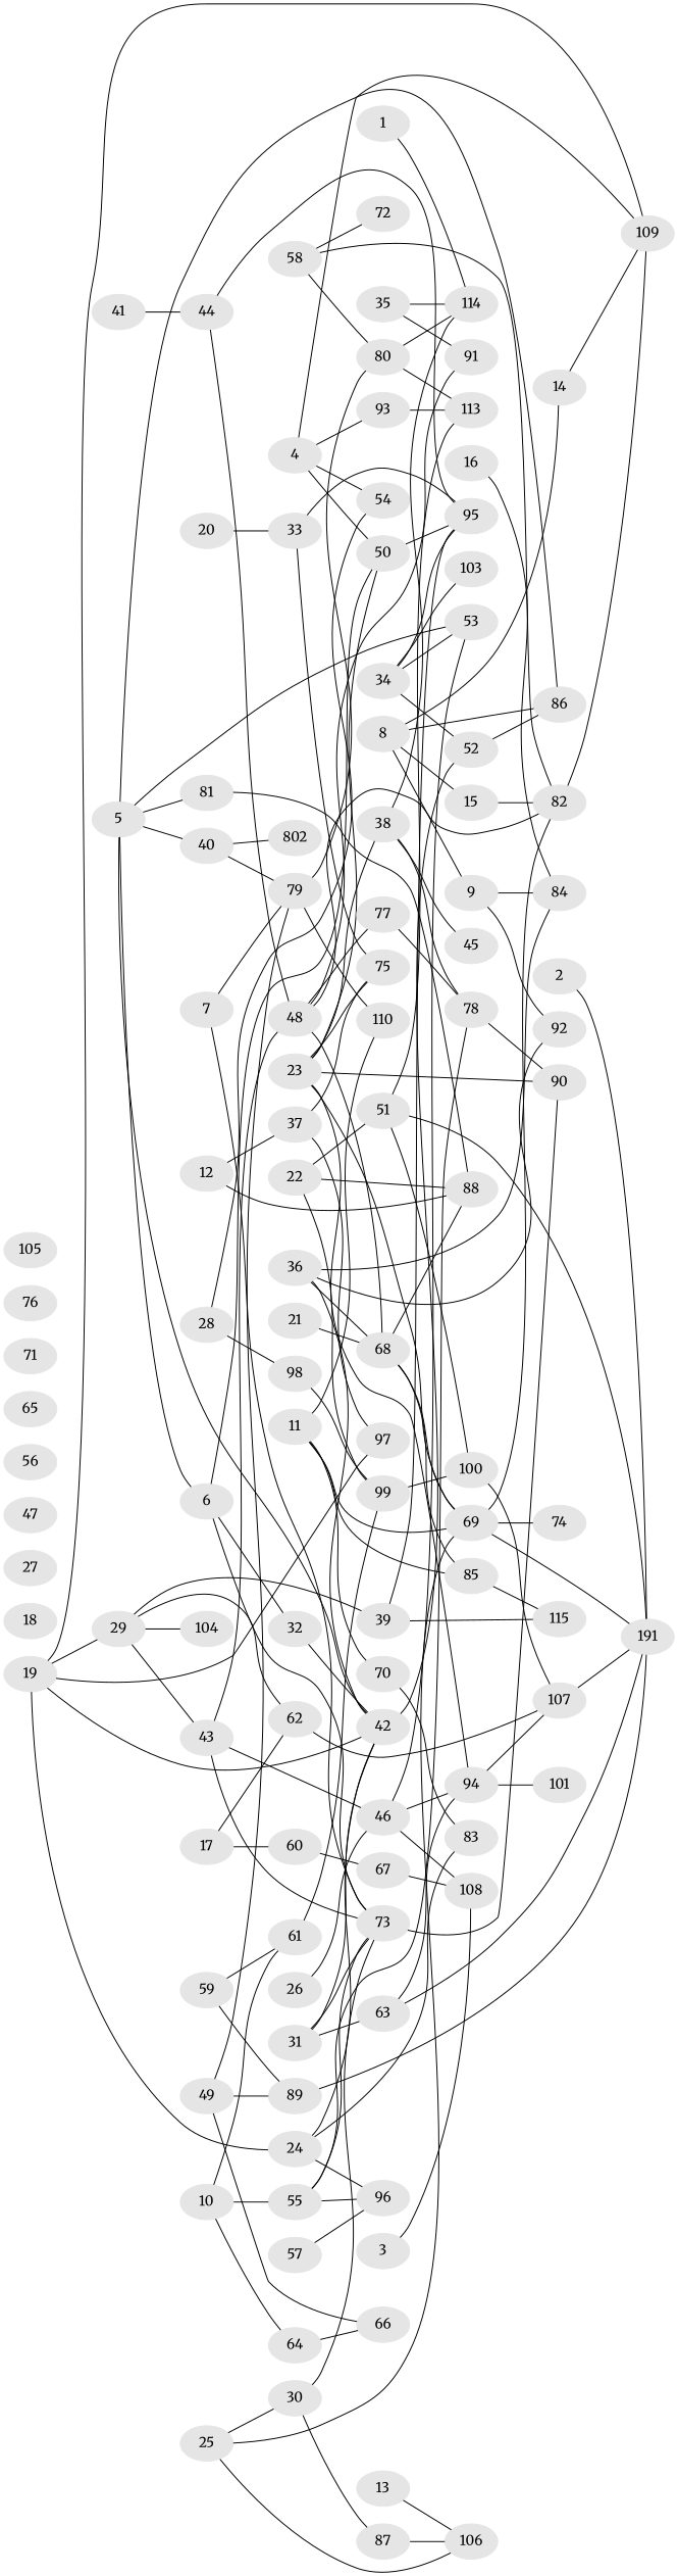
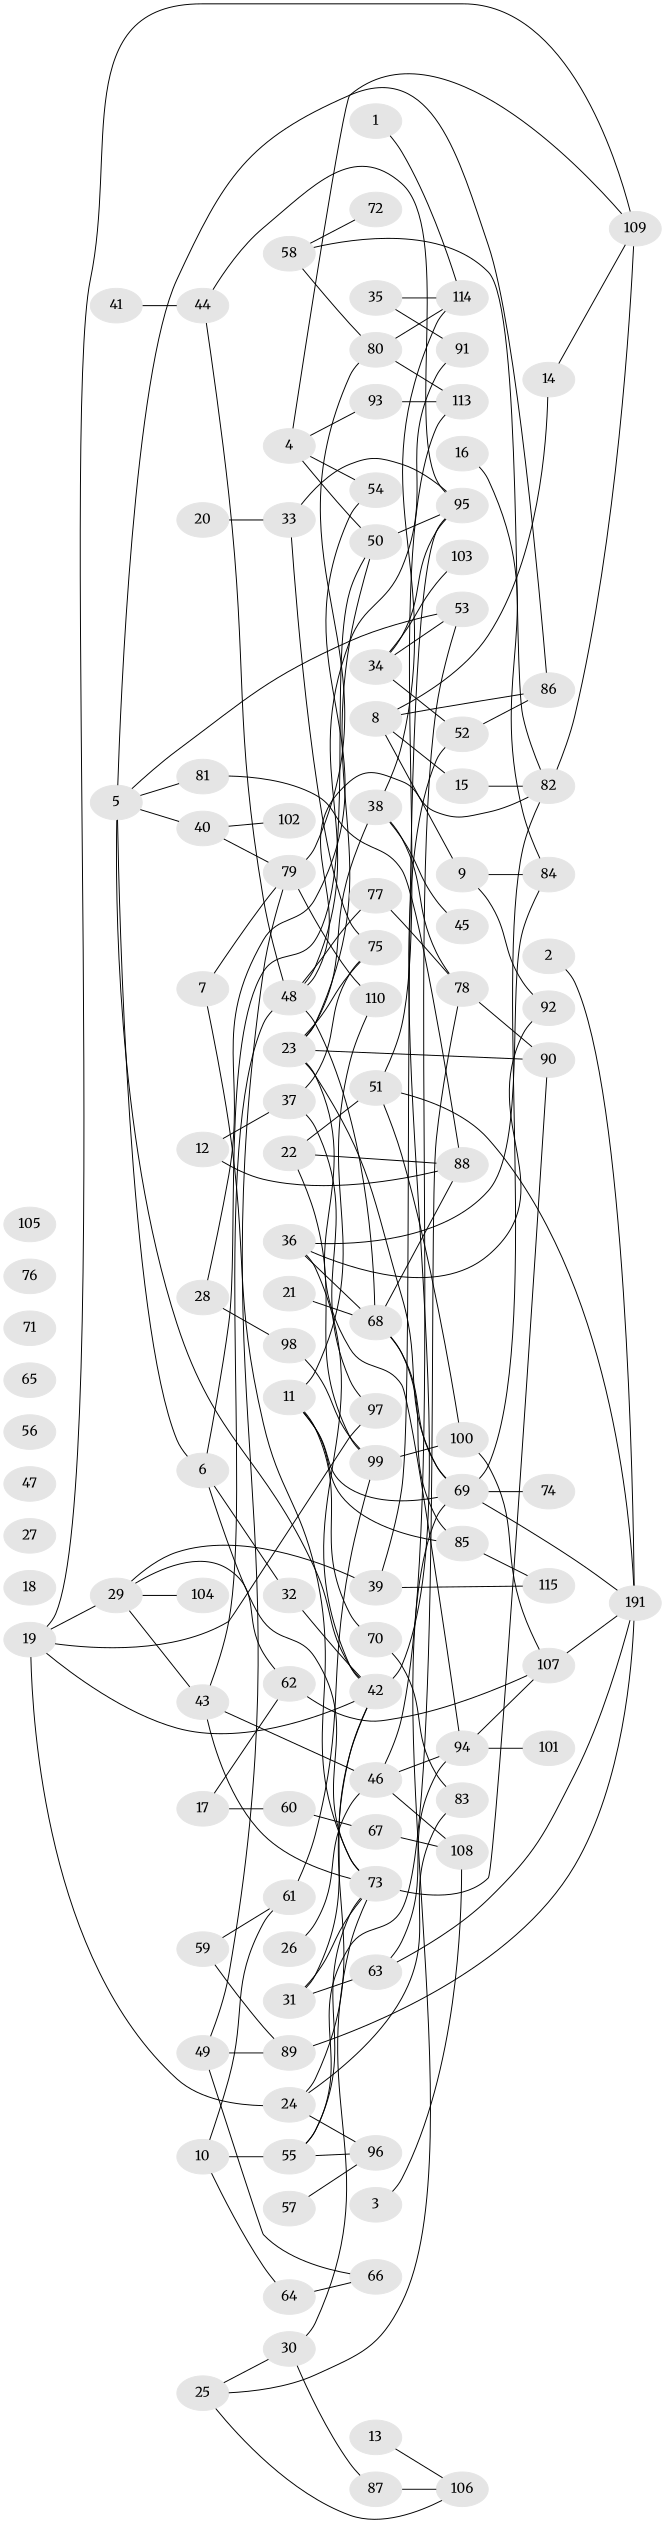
  graph {
    fontname=Merriweather
    rankdir=LR
    node [color=gray90 fontname=Merriweather style=filled]
    edge [fontname=Merriweather]
    1
    114
    n3 [label=191]
    2
    3
    108
    4
    50
    54
    93
    109
    95
    113
    5
    6
    40
    42
    53
    81
    86
    32
    73
    79
-   102 [label=802]
+   102
    52
    88
    90
    7
    110
    80
    8
    9
    14
    15
    84
    92
    82
    10
    55
    61
    64
    96
    78
    99
    66
    11
    69
    70
    85
    74
    83
    115
    12
    37
    97
    75
    13
    106
    16
    17
    60
    62
    67
    107
    18
    19
    24
    29
    39
    43
    104
    20
    33
    21
    68
    22
    51
    100
    23
    38
    94
    45
    101
    25
    30
    87
    26
    46
    27
    28
    98
    48
    31
    63
    34
    103
    35
    91
    36
    41
    44
    77
    47
    49
    89
    56
    57
    58
    72
    59
    65
    71
    76
    105
    1 -- 114
    2 -- n3
    3 -- 108
    4 -- 50
    4 -- 54
    4 -- 93
    4 -- 109
    50 -- 95
    93 -- 113
    5 -- 6
    5 -- 40
    5 -- 42
    5 -- 53
    5 -- 81
    5 -- 86
    6 -- 50
    6 -- 32
    6 -- 73
    40 -- 79
    40 -- 102
    42 -- 52
    81 -- 88
    32 -- 42
    73 -- 90
    79 -- 110
    79 -- 80
    52 -- 86
    7 -- 73
    7 -- 79
    80 -- 114
    80 -- 113
    8 -- 86
    8 -- 9
    8 -- 14
    8 -- 15
    9 -- 84
    9 -- 92
    14 -- 109
    15 -- 82
    82 -- 109
    10 -- 55
    10 -- 61
    10 -- 64
    55 -- 73
    55 -- 96
    55 -- 78
    61 -- 99
    64 -- 66
    78 -- 90
    99 -- 100
    11 -- 110
    11 -- 69
    11 -- 70
    11 -- 85
    69 -- n3
    69 -- 82
    69 -- 74
    70 -- 83
    85 -- 115
    12 -- 88
    12 -- 37
    37 -- 97
    37 -- 75
    13 -- 106
    16 -- 84
    17 -- 60
    17 -- 62
    60 -- 67
    62 -- 107
    67 -- 108
    107 -- n3
    19 -- 109
    19 -- 42
    19 -- 97
    19 -- 24
    19 -- 29
    24 -- 42
    24 -- 96
    24 -- 83
    29 -- 62
    29 -- 39
    29 -- 43
    29 -- 104
    39 -- 95
    39 -- 115
    43 -- 73
    43 -- 46
    43 -- 48
    20 -- 33
    33 -- 95
    33 -- 75
    21 -- 68
    68 -- 88
    68 -- 69
    68 -- 85
    22 -- 88
    22 -- 99
    22 -- 51
    51 -- n3
    51 -- 113
    51 -- 100
    100 -- 107
    23 -- 50
    23 -- 90
    23 -- 69
    23 -- 75
    23 -- 38
    23 -- 94
    38 -- 114
    38 -- 78
    38 -- 45
    94 -- 107
    94 -- 101
    25 -- 69
    25 -- 106
    25 -- 30
    30 -- 73
    30 -- 87
    87 -- 106
    26 -- 46
    46 -- 108
    46 -- 53
    46 -- 94
    28 -- 54
    28 -- 98
    98 -- 99
    48 -- 82
    48 -- 68
    48 -- 91
    48 -- 77
    31 -- 42
    31 -- 73
    31 -- 63
    63 -- n3
    63 -- 94
    34 -- 95
    34 -- 53
    34 -- 52
    34 -- 103
    35 -- 114
    35 -- 91
    36 -- 42
    36 -- 84
    36 -- 92
    36 -- 68
    41 -- 44
    44 -- 95
    44 -- 48
    77 -- 78
    49 -- 79
    49 -- 66
    49 -- 89
    89 -- n3
    57 -- 96
    58 -- 80
    58 -- 82
    58 -- 72
    59 -- 61
    59 -- 89
  }
